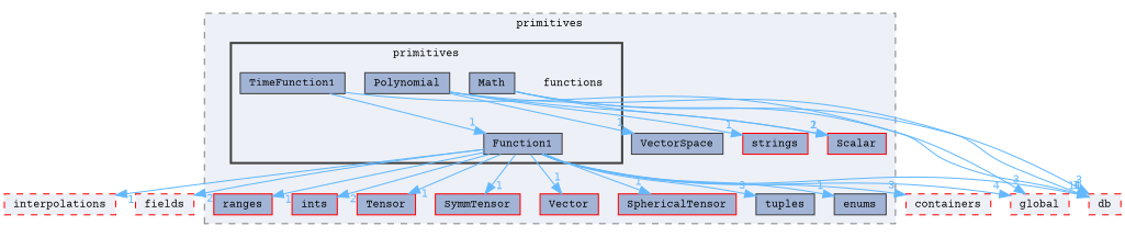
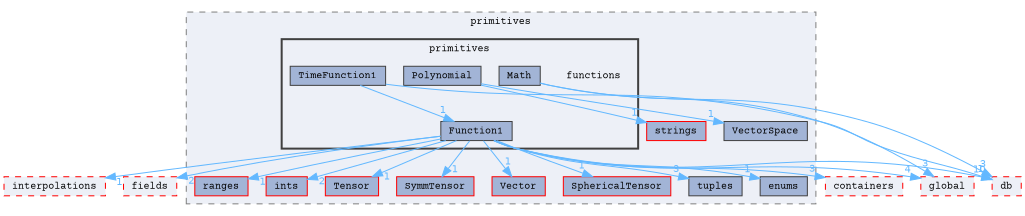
  digraph {
    compound=true
    fontname="Courier Prime"
    node [fontname="Courier Prime" fontsize=10 shape=box color=red fillcolor="#a2b4d6" style=filled]
    edge [color=steelblue1 fontcolor=steelblue1 fontname="Courier Prime" fontsize=10 headlabel=1 labeldistance=1.5 labelfontname=Helvetica labelfontsize=10]
    n1 [height=0.2 label=functions shape=plaintext width=0.4 color="" fillcolor="" style=""]
    n2 [color=grey25 height=0.2 label=Function1 width=0.4]
    n3 [color=grey25 height=0.2 label=Math width=0.4]
    n4 [color=grey25 height=0.2 label=Polynomial width=0.4]
    n5 [color=grey25 height=0.2 label=TimeFunction1 width=0.4]
    n6 [height=0.2 label=ints width=0.4]
    n7 [height=0.2 label=Tensor width=0.4]
    n8 [height=0.2 label=SymmTensor width=0.4]
    n9 [height=0.2 label=Vector width=0.4]
    n10 [height=0.2 label=SphericalTensor width=0.4]
    n11 [color=grey25 height=0.2 label=tuples width=0.4]
    n12 [color=grey25 height=0.2 label=enums width=0.4]
-   n13 [height=0.2 label=Scalar width=0.4]
    n14 [height=0.2 label=strings width=0.4]
    n15 [color=grey25 height=0.2 label=VectorSpace width=0.4]
    n16 [height=0.2 label=ranges width=0.4]
    n17 [fillcolor="#edf0f7" height=0.2 label=containers style="filled,dashed" width=0.4]
    n18 [fillcolor="#edf0f7" height=0.2 label=db style="filled,dashed" width=0.4]
    n19 [fillcolor="#edf0f7" height=0.2 label=fields style="filled,dashed" width=0.4]
    n20 [fillcolor="#edf0f7" height=0.2 label=global style="filled,dashed" width=0.4]
    n21 [fillcolor="#edf0f7" height=0.2 label=interpolations style="filled,dashed" width=0.4]
    subgraph cluster_1 {
      bgcolor="#edf0f7"
      fontsize=10
      label=primitives
      pencolor=grey50
      style="filled,dashed"
      n6
      n7
      n8
      n9
      n10
      n11
      n12
-     n13
      n14
      n15
      n16
      subgraph cluster_2 {
        bgcolor="#edf0f7"
        fontsize=10
        pencolor=grey25
        style="filled,bold"
        n1
        n2
        n3
        n4
        n5
      }
    }
    n2 -> n6 [headlabel=2]
    n2 -> n7
    n2 -> n8
    n2 -> n9
    n2 -> n10
    n2 -> n11 [headlabel=3]
    n2 -> n12
    n2 -> n16
    n2 -> n17 [headlabel=3]
    n2 -> n18 [headlabel=10]
    n2 -> n19 [headlabel=2]
    n2 -> n20 [headlabel=4]
    n2 -> n21
-   n3 -> n13
    n3 -> n18 [headlabel=3]
    n3 -> n20 [headlabel=3]
-   n4 -> n13 [headlabel=2]
    n4 -> n14
    n4 -> n15
-   n4 -> n18 [headlabel=4]
    n5 -> n2
    n5 -> n18
  }
